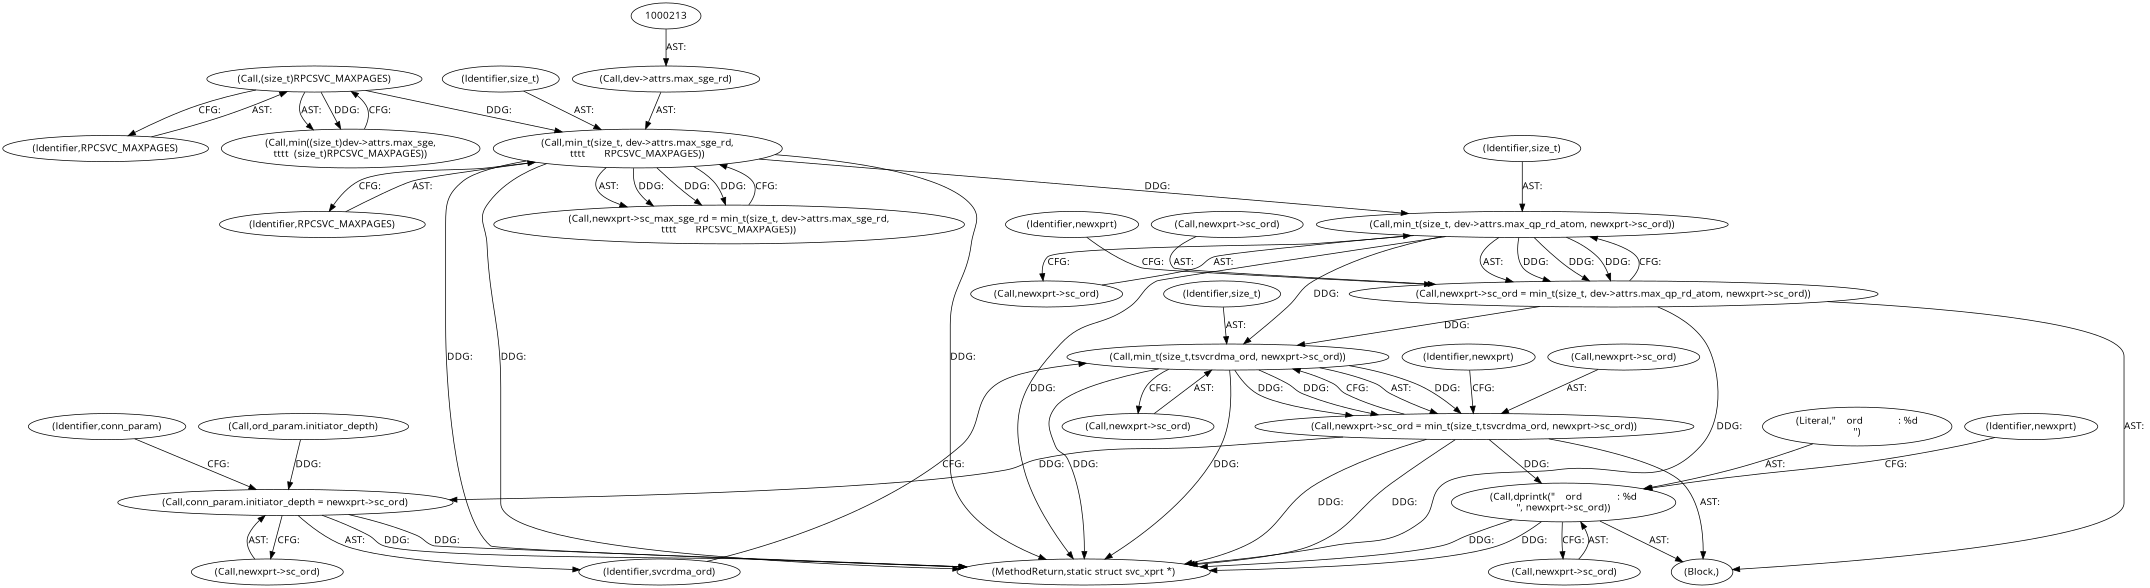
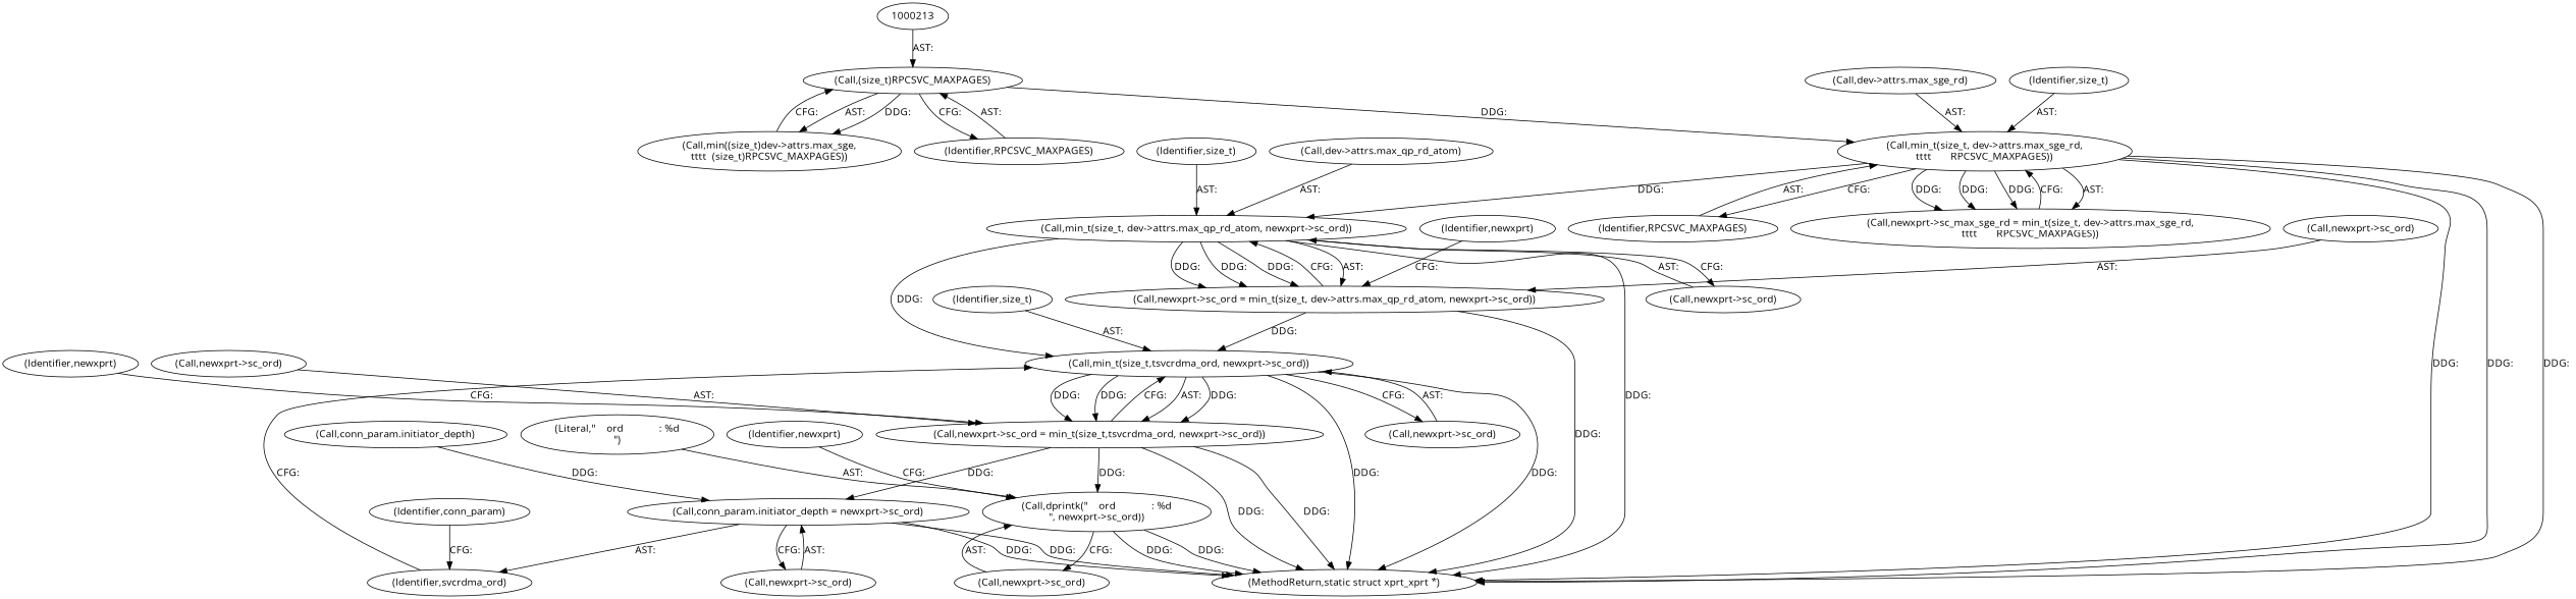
  digraph {
    fontname="Open Sans"
    node [fontname="Open Sans"]
    edge [fontname="Open Sans"]
    n1 [label="(Call,min_t(size_t, dev->attrs.max_qp_rd_atom, newxprt->sc_ord))"]
    n2 [label="(Call,newxprt->sc_ord = min_t(size_t, dev->attrs.max_qp_rd_atom, newxprt->sc_ord))"]
    n3 [label="(Call,min_t(size_t,\tsvcrdma_ord, newxprt->sc_ord))"]
    n4 [label="(Call,newxprt->sc_ord)"]
-   n5 [label="(MethodReturn,static struct svc_xprt *)"]
-   n6 [label="(Block,)"]
+   n5 [label="(MethodReturn,static struct xprt_xprt *)"]
    n7 [label="(Call,newxprt->sc_ord = min_t(size_t,\tsvcrdma_ord, newxprt->sc_ord))"]
    n8 [label="(Call,newxprt->sc_ord)"]
    n9 [label="(Call,min_t(size_t, dev->attrs.max_sge_rd,\n\t\t\t\t       RPCSVC_MAXPAGES))"]
    n10 [label="(Identifier,RPCSVC_MAXPAGES)"]
    n11 [label="(Call,newxprt->sc_max_sge_rd = min_t(size_t, dev->attrs.max_sge_rd,\n\t\t\t\t       RPCSVC_MAXPAGES))"]
    n12 [label="(Call,(size_t)RPCSVC_MAXPAGES)"]
    n13 [label="(Identifier,RPCSVC_MAXPAGES)"]
    n14 [label="(Call,min((size_t)dev->attrs.max_sge,\n\t\t\t\t  (size_t)RPCSVC_MAXPAGES))"]
    n15 [label="(Call,conn_param.initiator_depth = newxprt->sc_ord)"]
    n16 [label="(Call,dprintk(\"    ord             : %d\n\", newxprt->sc_ord))"]
    n17 [label="(Call,newxprt->sc_ord)"]
    n18 [label="(Identifier,svcrdma_ord)"]
    n19 [label="(Call,newxprt->sc_ord)"]
    n20 [label="(Literal,\"    ord             : %d\n\")"]
    n21 [label="(Identifier,size_t)"]
    n22 [label="(Identifier,newxprt)"]
    n23 [label="(Identifier,conn_param)"]
    n24 [label="(Identifier,newxprt)"]
    n25 [label="(Call,newxprt->sc_ord)"]
    n26 [label="(Identifier,newxprt)"]
    n27 [label="(Identifier,size_t)"]
    n28 [label="(Call,newxprt->sc_ord)"]
    n29 [label="(Identifier,size_t)"]
+   n30 [label="(Call,dev->attrs.max_qp_rd_atom)"]
    n31 [label="(Call,dev->attrs.max_sge_rd)"]
-   n32 [label="(Call,ord_param.initiator_depth)"]
+   n32 [label="(Call,conn_param.initiator_depth)"]
    1000213
    n1 -> n2 [label="AST: "]
    n1 -> n2 [label="DDG: "]
    n1 -> n2 [label="DDG: "]
    n1 -> n2 [label="DDG: "]
    n1 -> n3 [label="DDG: "]
    n1 -> n4 [label="CFG: "]
    n1 -> n5 [label="DDG: "]
    n2 -> n1 [label="CFG: "]
    n2 -> n3 [label="DDG: "]
    n2 -> n5 [label="DDG: "]
-   n2 -> n6 [label="AST: "]
    n3 -> n5 [label="DDG: "]
    n3 -> n5 [label="DDG: "]
    n3 -> n7 [label="AST: "]
    n3 -> n7 [label="DDG: "]
    n3 -> n7 [label="DDG: "]
    n3 -> n7 [label="DDG: "]
    n3 -> n8 [label="CFG: "]
    n4 -> n1 [label="AST: "]
    n7 -> n3 [label="CFG: "]
    n7 -> n5 [label="DDG: "]
    n7 -> n5 [label="DDG: "]
-   n7 -> n6 [label="AST: "]
    n7 -> n15 [label="DDG: "]
    n7 -> n16 [label="DDG: "]
    n8 -> n3 [label="AST: "]
    n9 -> n1 [label="DDG: "]
    n9 -> n5 [label="DDG: "]
    n9 -> n5 [label="DDG: "]
    n9 -> n5 [label="DDG: "]
    n9 -> n10 [label="CFG: "]
    n9 -> n11 [label="AST: "]
    n9 -> n11 [label="DDG: "]
    n9 -> n11 [label="DDG: "]
    n9 -> n11 [label="DDG: "]
    n10 -> n9 [label="AST: "]
    n11 -> n9 [label="CFG: "]
    n12 -> n9 [label="DDG: "]
    n12 -> n13 [label="CFG: "]
    n12 -> n14 [label="AST: "]
    n12 -> n14 [label="DDG: "]
    n13 -> n12 [label="AST: "]
    n14 -> n12 [label="CFG: "]
    n15 -> n5 [label="DDG: "]
    n15 -> n5 [label="DDG: "]
    n15 -> n17 [label="CFG: "]
    n15 -> n18 [label="AST: "]
    n16 -> n5 [label="DDG: "]
    n16 -> n5 [label="DDG: "]
-   n16 -> n6 [label="AST: "]
    n16 -> n19 [label="CFG: "]
    n17 -> n15 [label="AST: "]
    n18 -> n3 [label="CFG: "]
    n19 -> n16 [label="AST: "]
    n20 -> n16 [label="AST: "]
    n21 -> n3 [label="AST: "]
    n22 -> n7 [label="CFG: "]
-   n23 -> n15 [label="CFG: "]
+   n23 -> n18 [label="CFG: "]
    n24 -> n16 [label="CFG: "]
    n25 -> n7 [label="AST: "]
    n26 -> n2 [label="CFG: "]
    n27 -> n1 [label="AST: "]
    n28 -> n2 [label="AST: "]
    n29 -> n9 [label="AST: "]
+   n30 -> n1 [label="AST: "]
    n31 -> n9 [label="AST: "]
    n32 -> n15 [label="DDG: "]
-   1000213 -> n31 [label="AST: "]
+   1000213 -> n12 [label="AST: "]
  }
